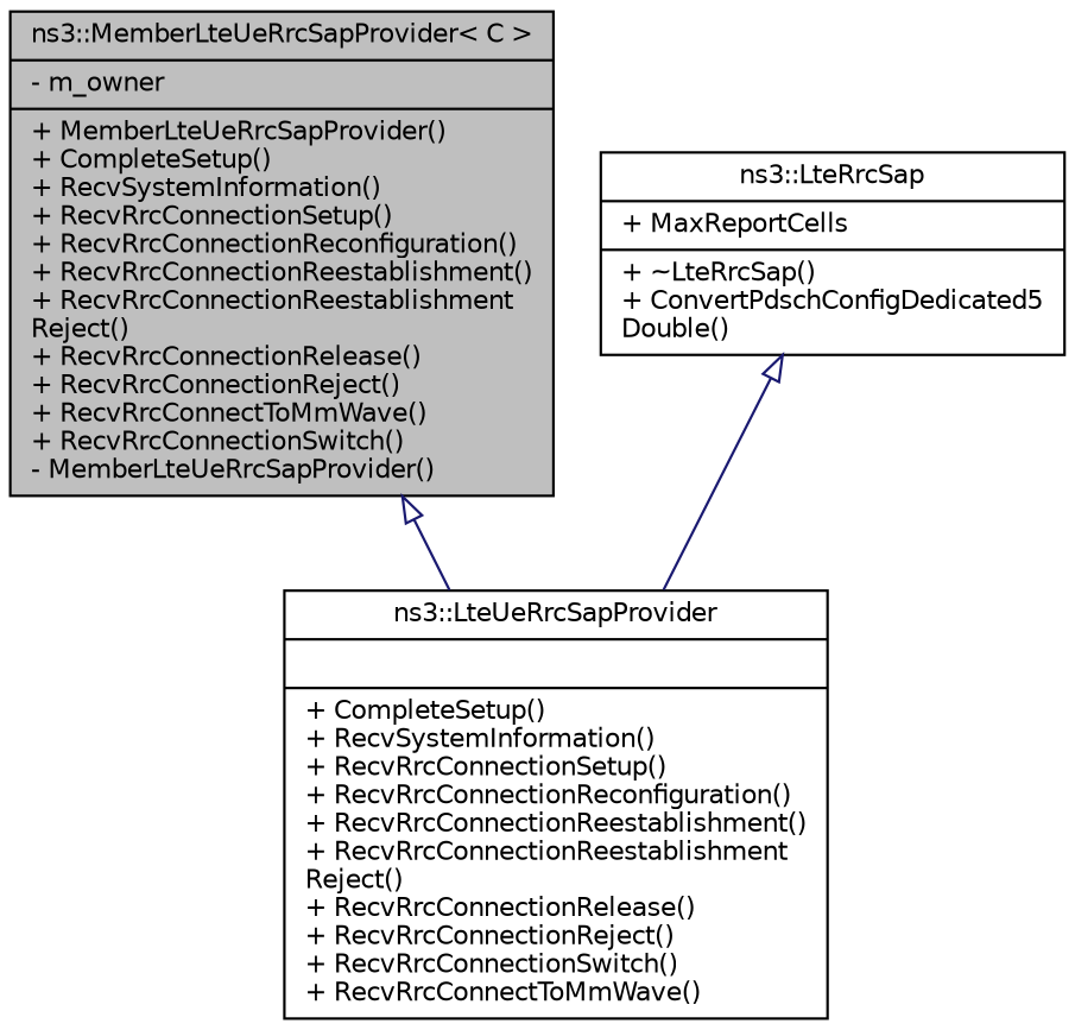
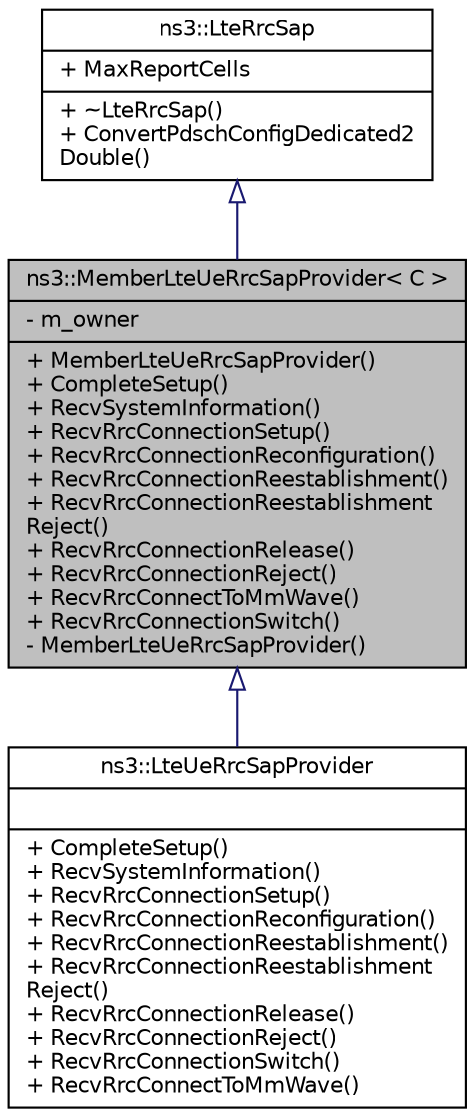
  digraph {
    node [color=black fillcolor=white fontname=Helvetica fontsize=10 shape=record style=filled]
    edge [arrowtail=onormal color=midnightblue dir=back fontname=Helvetica fontsize=10 labelfontname=Helvetica labelfontsize=10 style=solid]
    n1 [fillcolor=grey75 fontcolor=black height=0.2 label="{ns3::MemberLteUeRrcSapProvider\< C \>\n|- m_owner\l|+ MemberLteUeRrcSapProvider()\l+ CompleteSetup()\l+ RecvSystemInformation()\l+ RecvRrcConnectionSetup()\l+ RecvRrcConnectionReconfiguration()\l+ RecvRrcConnectionReestablishment()\l+ RecvRrcConnectionReestablishment\lReject()\l+ RecvRrcConnectionRelease()\l+ RecvRrcConnectionReject()\l+ RecvRrcConnectToMmWave()\l+ RecvRrcConnectionSwitch()\l- MemberLteUeRrcSapProvider()\l}" width=0.4]
    n2 [height=0.2 label="{ns3::LteUeRrcSapProvider\n||+ CompleteSetup()\l+ RecvSystemInformation()\l+ RecvRrcConnectionSetup()\l+ RecvRrcConnectionReconfiguration()\l+ RecvRrcConnectionReestablishment()\l+ RecvRrcConnectionReestablishment\lReject()\l+ RecvRrcConnectionRelease()\l+ RecvRrcConnectionReject()\l+ RecvRrcConnectionSwitch()\l+ RecvRrcConnectToMmWave()\l}" width=0.4]
-   n3 [height=0.2 label="{ns3::LteRrcSap\n|+ MaxReportCells\l|+ ~LteRrcSap()\l+ ConvertPdschConfigDedicated5\lDouble()\l}" width=0.4]
+   n3 [height=0.2 label="{ns3::LteRrcSap\n|+ MaxReportCells\l|+ ~LteRrcSap()\l+ ConvertPdschConfigDedicated2\lDouble()\l}" width=0.4]
    n1 -> n2
-   n3 -> n2
+   n3 -> n1
  }
